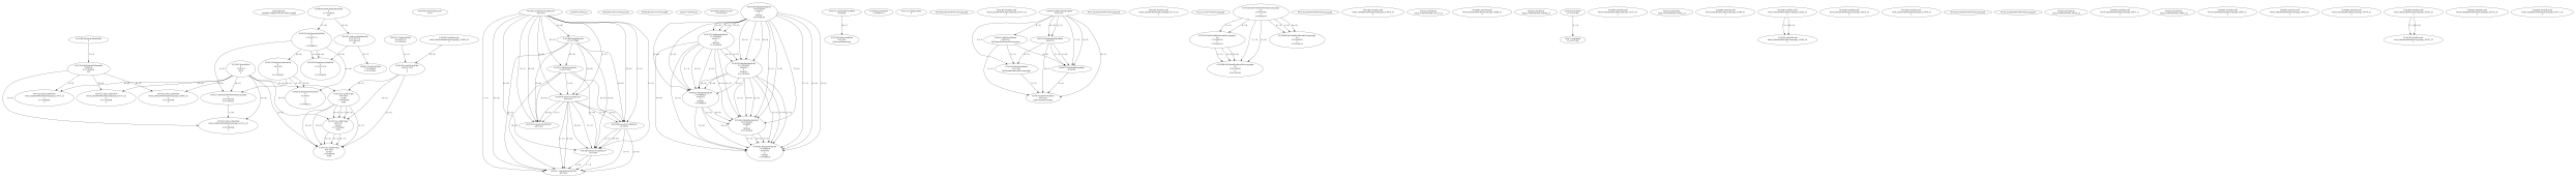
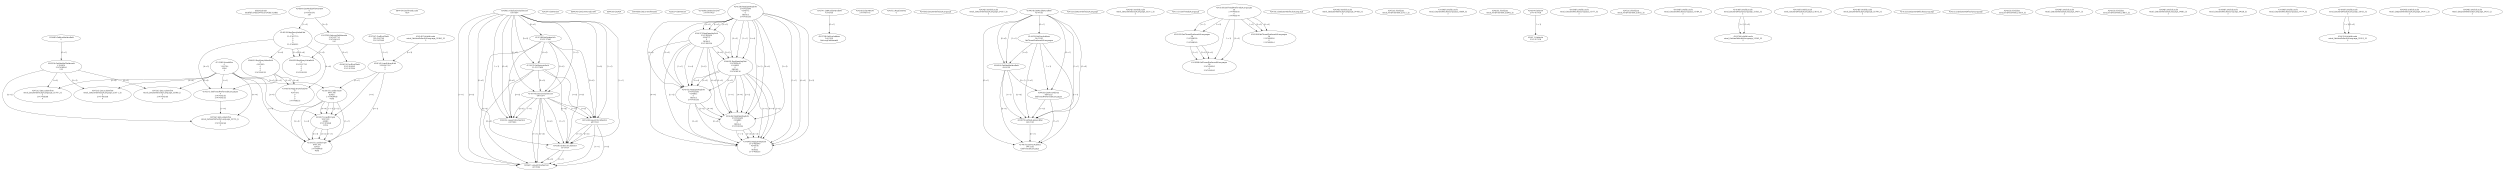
  digraph {
    fontname=Ubuntu
    node [fontname=Ubuntu]
    edge [fontname=Ubuntu]
    n1 [label="6850628.main\n0008fdfc59d62544fccd754b827a3800"]
    n2 [label="4254480.GetModuleHandleW\n0"]
    n3 [label="4243306.GetModuleFileNameW\n4194304\n2147408904\n522"]
    n4 [label="4247567.GetLocaleInfoW\nretval_GetUserDefaultUILanguage_33797_32\n3\n2147408268\n4"]
    n5 [label="4247567.GetLocaleInfoW\nretval_GetUserDefaultUILanguage_33671_32\n3\n2147408268\n4"]
    n6 [label="4247567.GetLocaleInfoW\nretval_GetUserDefaultUILanguage_33980_32\n3\n2147408268\n4"]
    n7 [label="4247567.GetLocaleInfoW\nretval_GetUserDefaultUILanguage_33735_32\n3\n2147408268\n4"]
    n8 [label="6844434.SetThreadLocale\n1024"]
    n9 [label="4243965.InitializeCriticalSection\n6917004"]
    n10 [label="4250188.GetSystemInfo\n2147417660"]
    n11 [label="4214413.GetStartupInfoW\n2147417624"]
    n12 [label="4245418.EnterCriticalSection\n6917004"]
    n13 [label="4245469.LeaveCriticalSection\n6917004"]
    n14 [label="4245454.LeaveCriticalSection\n6917004"]
    n15 [label="4245580.EnterCriticalSection\n6917004"]
    n16 [label="4245621.LeaveCriticalSection\n6917004"]
    n17 [label="4243979.GetVersion\n"]
    n18 [label="6844540.GetCommandLineW\n"]
+   n19 [label="6844560.GetACP\n"]
    n20 [label="6844580.GetCurrentThreadId\n"]
    n21 [label="4250204.GetVersion\n"]
    n22 [label="4276690.GetVersionExW\n2147417420"]
    n23 [label="4248064.GetModuleFileNameW\n0\n2147408370\n261"]
    n24 [label="4245785.GetLongPathNameW\n2147407710\n2147406542\n261"]
    n25 [label="4246556.RegQueryValueExW\n0\n2147407710\n0\n0\n0\n2147408232"]
    n26 [label="4246014.FindFirstFileW\n2147406542\n2147407064"]
    n27 [label="4246599.RegQueryValueExW\n0\n2147407710\n0\n0\n0\n2147408232"]
    n28 [label="4215383.VirtualAlloc\n0\n1310704\n4096\n4"]
    n29 [label="4245215.SetThreadPreferredUILanguages\n4\n2147408220\n2147408232"]
    n30 [label="4250073.LoadStringW\n9441340\n65485\n2147409468\n4096"]
    n31 [label="4250073.LoadStringW\n9441340\n65484\n2147409468\n4096"]
    n32 [label="4250073.LoadStringW\n9441340\n65483\n2147409468\n4096"]
    n33 [label="4246338.RegOpenKeyExW\n2147483649\n4246772\n0\n983065\n2147408236"]
    n34 [label="4246372.RegOpenKeyExW\n2147483650\n4246772\n0\n983065\n2147408236"]
    n35 [label="4246402.RegOpenKeyExW\n2147483649\n4246832\n0\n983065\n2147408236"]
    n36 [label="4246432.RegOpenKeyExW\n2147483650\n4246832\n0\n983065\n2147408236"]
    n37 [label="4246462.RegOpenKeyExW\n2147483649\n4246884\n0\n983065\n2147408236"]
    n38 [label="4246492.RegOpenKeyExW\n2147483649\n4246936\n0\n983065\n2147408236"]
    n39 [label="4245741.GetModuleHandleW\n4246160"]
    n40 [label="4245758.GetProcAddress\n9441320\nGetLongPathNameW"]
    n41 [label="4246635.RegQueryValueExW\n0\n4247000\n0\n0\n0\n2147408232"]
    n42 [label="4246676.RegQueryValueExW\n0\n4247000\n0\n0\n0\n2147408232"]
    n43 [label="4245683.CharNextW\n2147407716"]
    n44 [label="4246722.RegCloseKey\n0"]
    n45 [label="4247883.GetUserDefaultUILanguage\n"]
    n46 [label="4245487.IsValidLocale\nretval_GetUserDefaultUILanguage_34057_32\n2"]
    n47 [label="4244018.GetModuleHandleW\n4244120"]
    n48 [label="4244024.GetProcAddress\n9441320\nGetThreadPreferredUILanguages"]
    n49 [label="4244044.GetModuleHandleW\n4244120"]
    n50 [label="4244050.GetProcAddress\n9441320\nSetThreadPreferredUILanguages"]
    n51 [label="4244070.GetModuleHandleW\n4244120"]
    n52 [label="4244076.GetProcAddress\n9441320\nGetThreadUILanguage"]
    n53 [label="4247558.GetUserDefaultUILanguage\n"]
    n54 [label="4247247.FindFirstFileW\n3224341740\n2147407640"]
    n55 [label="4248145.LoadLibraryExW\n3224341760\n0\n2"]
    n56 [label="4245487.IsValidLocale\nretval_GetUserDefaultUILanguage_33515_32\n2"]
    n57 [label="4245121.GetThreadUILanguage\n"]
    n58 [label="4245059.GetThreadPreferredUILanguages\n56\n2147408200\n0\n2147408244"]
    n59 [label="4245059.GetThreadPreferredUILanguages\n56\n2147408200\n0\n2147408240"]
    n60 [label="4245088.GetThreadPreferredUILanguages\n56\n2147408200\n0\n2147408240"]
    n61 [label="4245088.GetThreadPreferredUILanguages\n56\n2147408200\n0\n2147408244"]
    n62 [label="4247923.GetSystemDefaultUILanguage\n"]
    n63 [label="4245487.IsValidLocale\nretval_GetSystemDefaultUILanguage_34458_32\n2"]
    n64 [label="4245487.IsValidLocale\nretval_GetUserDefaultUILanguage_32980_32\n2"]
    n65 [label="4247263.FindClose\nretval_FindFirstFileW_33727_32"]
    n66 [label="4245487.IsValidLocale\nretval_GetUserDefaultUILanguage_33689_32\n2"]
    n67 [label="4246032.FindClose\nretval_FindFirstFileW_32848_32"]
    n68 [label="4246044.lstrlenW\n2147407108"]
    n69 [label="4246113.lstrlenW\n2147407108"]
    n70 [label="4245487.IsValidLocale\nretval_GetUserDefaultUILanguage_33177_32\n2"]
    n71 [label="4247263.FindClose\nretval_FindFirstFileW_33855_32"]
    n72 [label="4245487.IsValidLocale\nretval_GetUserDefaultUILanguage_33184_32\n2"]
    n73 [label="4245487.IsValidLocale\nretval_GetUserDefaultUILanguage_33362_32\n2"]
    n74 [label="4244766.IsValidLocale\nretval_GetUserDefaultUILanguage_33362_32\n2"]
    n75 [label="4245487.IsValidLocale\nretval_GetUserDefaultUILanguage_33813_32\n2"]
    n76 [label="4245487.IsValidLocale\nretval_GetUserDefaultUILanguage_33799_32\n2"]
    n77 [label="4245525.GetSystemDefaultUILanguage\n"]
    n78 [label="4245552.GetSystemDefaultUILanguage\n"]
    n79 [label="4246032.FindClose\nretval_FindFirstFileW_33564_32"]
    n80 [label="4245487.IsValidLocale\nretval_GetUserDefaultUILanguage_34071_32\n2"]
    n81 [label="4246032.FindClose\nretval_FindFirstFileW_33807_32"]
    n82 [label="4245487.IsValidLocale\nretval_GetUserDefaultUILanguage_34085_32\n2"]
    n83 [label="4245487.IsValidLocale\nretval_GetUserDefaultUILanguage_34028_32\n2"]
    n84 [label="4245487.IsValidLocale\nretval_GetUserDefaultUILanguage_34174_32\n2"]
    n85 [label="4245487.IsValidLocale\nretval_GetUserDefaultUILanguage_33952_32\n2"]
    n86 [label="4244766.IsValidLocale\nretval_GetUserDefaultUILanguage_33952_32\n2"]
    n87 [label="4245487.IsValidLocale\nretval_GetSystemDefaultUILanguage_34015_32\n2"]
    n88 [label="4245487.IsValidLocale\nretval_GetSystemDefaultUILanguage_34213_32\n2"]
    n2 -> n3 [label="(0-->1)"]
    n3 -> n4 [label="(0-->2)"]
    n3 -> n5 [label="(0-->2)"]
    n3 -> n6 [label="(0-->2)"]
    n3 -> n7 [label="(0-->2)"]
    n9 -> n10 [label="(0-->0)"]
    n9 -> n11 [label="(0-->0)"]
    n9 -> n12 [label="(1-->1)"]
    n9 -> n12 [label="(0-->0)"]
    n9 -> n13 [label="(1-->1)"]
    n9 -> n13 [label="(0-->0)"]
    n9 -> n14 [label="(1-->1)"]
    n9 -> n14 [label="(0-->0)"]
    n9 -> n15 [label="(1-->1)"]
    n9 -> n15 [label="(0-->0)"]
    n9 -> n16 [label="(1-->1)"]
    n9 -> n16 [label="(0-->0)"]
    n10 -> n11 [label="(0-->0)"]
    n10 -> n12 [label="(0-->0)"]
    n10 -> n13 [label="(0-->0)"]
    n10 -> n14 [label="(0-->0)"]
    n10 -> n15 [label="(0-->0)"]
    n10 -> n16 [label="(0-->0)"]
    n11 -> n12 [label="(0-->0)"]
    n11 -> n13 [label="(0-->0)"]
    n11 -> n14 [label="(0-->0)"]
    n11 -> n15 [label="(0-->0)"]
    n11 -> n16 [label="(0-->0)"]
    n12 -> n13 [label="(1-->1)"]
    n12 -> n13 [label="(0-->0)"]
    n12 -> n14 [label="(1-->1)"]
    n12 -> n14 [label="(0-->0)"]
    n12 -> n15 [label="(1-->1)"]
    n12 -> n15 [label="(0-->0)"]
    n12 -> n16 [label="(1-->1)"]
    n12 -> n16 [label="(0-->0)"]
    n13 -> n15 [label="(1-->1)"]
    n13 -> n15 [label="(0-->0)"]
    n13 -> n16 [label="(1-->1)"]
    n13 -> n16 [label="(0-->0)"]
    n15 -> n16 [label="(1-->1)"]
    n15 -> n16 [label="(0-->0)"]
    n23 -> n24 [label="(3-->3)"]
    n23 -> n25 [label="(1-->2)"]
    n24 -> n26 [label="(2-->1)"]
    n24 -> n27 [label="(1-->2)"]
    n25 -> n27 [label="(2-->2)"]
    n25 -> n27 [label="(6-->6)"]
    n25 -> n29 [label="(6-->3)"]
    n25 -> n41 [label="(6-->6)"]
    n25 -> n42 [label="(6-->6)"]
    n28 -> n4 [label="(4-->4)"]
    n28 -> n5 [label="(4-->4)"]
    n28 -> n6 [label="(4-->4)"]
    n28 -> n7 [label="(4-->4)"]
    n28 -> n29 [label="(4-->1)"]
    n28 -> n30 [label="(3-->4)"]
    n28 -> n31 [label="(3-->4)"]
    n28 -> n32 [label="(3-->4)"]
    n29 -> n7 [label="(1-->4)"]
    n30 -> n31 [label="(1-->1)"]
    n30 -> n31 [label="(3-->3)"]
    n30 -> n31 [label="(4-->4)"]
    n30 -> n32 [label="(1-->1)"]
    n30 -> n32 [label="(3-->3)"]
    n30 -> n32 [label="(4-->4)"]
    n31 -> n32 [label="(1-->1)"]
    n31 -> n32 [label="(3-->3)"]
    n31 -> n32 [label="(4-->4)"]
    n33 -> n34 [label="(2-->2)"]
    n33 -> n34 [label="(4-->4)"]
    n33 -> n34 [label="(5-->5)"]
    n33 -> n35 [label="(1-->1)"]
    n33 -> n35 [label="(4-->4)"]
    n33 -> n35 [label="(5-->5)"]
    n33 -> n36 [label="(4-->4)"]
    n33 -> n36 [label="(5-->5)"]
    n33 -> n37 [label="(1-->1)"]
    n33 -> n37 [label="(4-->4)"]
    n33 -> n37 [label="(5-->5)"]
    n33 -> n38 [label="(1-->1)"]
    n33 -> n38 [label="(4-->4)"]
    n33 -> n38 [label="(5-->5)"]
    n34 -> n35 [label="(4-->4)"]
    n34 -> n35 [label="(5-->5)"]
    n34 -> n36 [label="(1-->1)"]
    n34 -> n36 [label="(4-->4)"]
    n34 -> n36 [label="(5-->5)"]
    n34 -> n37 [label="(4-->4)"]
    n34 -> n37 [label="(5-->5)"]
    n34 -> n38 [label="(4-->4)"]
    n34 -> n38 [label="(5-->5)"]
    n35 -> n36 [label="(2-->2)"]
    n35 -> n36 [label="(4-->4)"]
    n35 -> n36 [label="(5-->5)"]
    n35 -> n37 [label="(1-->1)"]
    n35 -> n37 [label="(4-->4)"]
    n35 -> n37 [label="(5-->5)"]
    n35 -> n38 [label="(1-->1)"]
    n35 -> n38 [label="(4-->4)"]
    n35 -> n38 [label="(5-->5)"]
    n36 -> n37 [label="(4-->4)"]
    n36 -> n37 [label="(5-->5)"]
    n36 -> n38 [label="(4-->4)"]
    n36 -> n38 [label="(5-->5)"]
    n37 -> n38 [label="(1-->1)"]
    n37 -> n38 [label="(4-->4)"]
    n37 -> n38 [label="(5-->5)"]
    n39 -> n40 [label="(0-->1)"]
    n41 -> n29 [label="(6-->3)"]
    n41 -> n42 [label="(2-->2)"]
    n41 -> n42 [label="(6-->6)"]
    n47 -> n48 [label="(0-->1)"]
    n47 -> n49 [label="(1-->1)"]
    n47 -> n49 [label="(0-->0)"]
    n47 -> n50 [label="(0-->1)"]
    n47 -> n51 [label="(1-->1)"]
    n47 -> n51 [label="(0-->0)"]
    n47 -> n52 [label="(0-->1)"]
+   n48 -> n49 [label="(1-->0)"]
    n48 -> n50 [label="(1-->1)"]
    n48 -> n51 [label="(1-->0)"]
    n48 -> n52 [label="(1-->1)"]
    n49 -> n50 [label="(0-->1)"]
    n49 -> n51 [label="(1-->1)"]
    n49 -> n51 [label="(0-->0)"]
    n49 -> n52 [label="(0-->1)"]
+   n50 -> n51 [label="(1-->0)"]
    n50 -> n52 [label="(1-->1)"]
    n51 -> n52 [label="(0-->1)"]
    n54 -> n55 [label="(1-->1)"]
    n55 -> n30 [label="(0-->1)"]
    n55 -> n31 [label="(0-->1)"]
    n55 -> n32 [label="(0-->1)"]
    n58 -> n59 [label="(1-->1)"]
    n58 -> n59 [label="(2-->2)"]
    n58 -> n60 [label="(1-->1)"]
    n58 -> n60 [label="(2-->2)"]
    n58 -> n61 [label="(1-->1)"]
    n58 -> n61 [label="(2-->2)"]
    n58 -> n61 [label="(4-->4)"]
    n59 -> n60 [label="(1-->1)"]
    n59 -> n60 [label="(2-->2)"]
    n59 -> n60 [label="(4-->4)"]
    n64 -> n55 [label="(2-->3)"]
    n68 -> n69 [label="(1-->1)"]
    n73 -> n74 [label="(1-->1)"]
    n73 -> n74 [label="(2-->2)"]
    n85 -> n86 [label="(1-->1)"]
    n85 -> n86 [label="(2-->2)"]
  }
